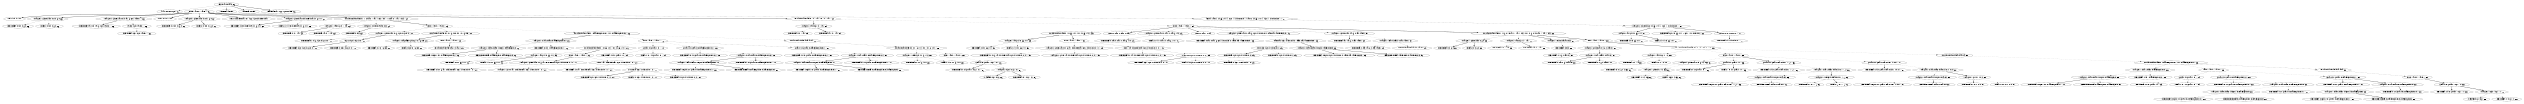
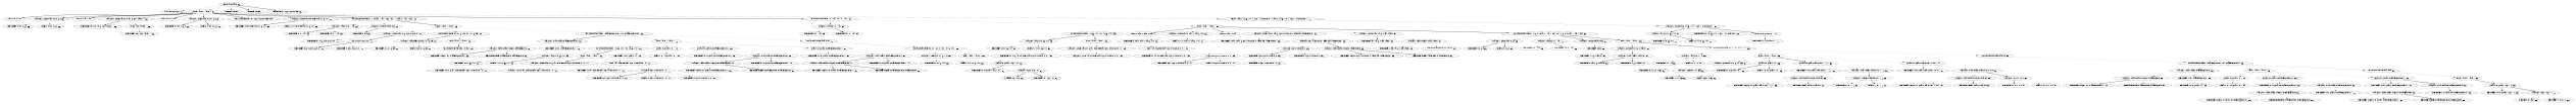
  digraph {
    fontname="DejaVu Sans Mono"
    node [fontname="DejaVu Sans Mono"]
    edge [fontname="DejaVu Sans Mono" style=bold]
    n1 [label=<(METHOD,encodeURI)<SUB>264</SUB>>]
    n2 [label=<(PARAM,String path)<SUB>264</SUB>>]
    n3 [label=<(BLOCK,&lt;empty&gt;,&lt;empty&gt;)<SUB>264</SUB>>]
    n4 [label=<(MODIFIER,PUBLIC)>]
    n5 [label=<(MODIFIER,STATIC)>]
    n6 [label=<(METHOD_RETURN,java.lang.String)<SUB>264</SUB>>]
    n7 [label=<(LOCAL,int i: int)>]
    n8 [label=<(&lt;operator&gt;.assignment,int i = 0)<SUB>265</SUB>>]
+   n9 [label=<(LOCAL,int len: int)>]
    n10 [label=<(&lt;operator&gt;.assignment,int len = path.length())<SUB>266</SUB>>]
    n11 [label=<(LOCAL,int ch: int)>]
    n12 [label=<(&lt;operator&gt;.assignment,int ch = 0)<SUB>267</SUB>>]
    n13 [label=<(LOCAL,StringBuffer sb: java.lang.StringBuffer)>]
    n14 [label=<(&lt;operator&gt;.assignment,StringBuffer sb = null)<SUB>268</SUB>>]
    n15 [label=<(CONTROL_STRUCTURE,for (; Some(i &lt; len); i++),for (; Some(i &lt; len); i++))<SUB>269</SUB>>]
    n16 [label=<(CONTROL_STRUCTURE,if (i &lt; len),if (i &lt; len))<SUB>289</SUB>>]
    n17 [label=<(RETURN,return sb == null ? path : sb.toString();,return sb == null ? path : sb.toString();)<SUB>317</SUB>>]
    n18 [label=<(IDENTIFIER,i,int i = 0)<SUB>265</SUB>>]
    n19 [label=<(LITERAL,0,int i = 0)<SUB>265</SUB>>]
    n20 [label=<(IDENTIFIER,len,int len = path.length())<SUB>266</SUB>>]
    n21 [label=<(length,path.length())<SUB>266</SUB>>]
    n22 [label=<(IDENTIFIER,ch,int ch = 0)<SUB>267</SUB>>]
    n23 [label=<(LITERAL,0,int ch = 0)<SUB>267</SUB>>]
    n24 [label=<(IDENTIFIER,sb,StringBuffer sb = null)<SUB>268</SUB>>]
    n25 [label=<(LITERAL,null,StringBuffer sb = null)<SUB>268</SUB>>]
    n26 [label=<(&lt;operator&gt;.lessThan,i &lt; len)<SUB>269</SUB>>]
    n27 [label=<(&lt;operator&gt;.postIncrement,i++)<SUB>269</SUB>>]
    n28 [label=<(BLOCK,&lt;empty&gt;,&lt;empty&gt;)<SUB>269</SUB>>]
    n29 [label=<(&lt;operator&gt;.lessThan,i &lt; len)<SUB>289</SUB>>]
    n30 [label=<(BLOCK,&lt;empty&gt;,&lt;empty&gt;)<SUB>289</SUB>>]
    n31 [label=<(&lt;operator&gt;.conditional,sb == null ? path : sb.toString())<SUB>317</SUB>>]
    n32 [label=<(IDENTIFIER,path,path.length())<SUB>266</SUB>>]
    n33 [label=<(IDENTIFIER,i,i &lt; len)<SUB>269</SUB>>]
    n34 [label=<(IDENTIFIER,len,i &lt; len)<SUB>269</SUB>>]
    n35 [label=<(IDENTIFIER,i,i++)<SUB>269</SUB>>]
    n36 [label=<(&lt;operator&gt;.assignment,ch = path.charAt(i))<SUB>270</SUB>>]
    n37 [label=<(CONTROL_STRUCTURE,if (ch &gt;= 128),if (ch &gt;= 128))<SUB>272</SUB>>]
    n38 [label=<(CONTROL_STRUCTURE,if (gNeedEscaping[ch]),if (gNeedEscaping[ch]))<SUB>275</SUB>>]
    n39 [label=<(IDENTIFIER,ch,ch = path.charAt(i))<SUB>270</SUB>>]
    n40 [label=<(charAt,path.charAt(i))<SUB>270</SUB>>]
    n41 [label=<(&lt;operator&gt;.greaterEqualsThan,ch &gt;= 128)<SUB>272</SUB>>]
    n42 [label=<(BLOCK,&lt;empty&gt;,&lt;empty&gt;)<SUB>272</SUB>>]
    n43 [label=<(&lt;operator&gt;.indexAccess,gNeedEscaping[ch])<SUB>275</SUB>>]
    n44 [label=<(BLOCK,&lt;empty&gt;,&lt;empty&gt;)<SUB>275</SUB>>]
    n45 [label=<(CONTROL_STRUCTURE,else,else)<SUB>283</SUB>>]
    n46 [label=<(IDENTIFIER,path,path.charAt(i))<SUB>270</SUB>>]
    n47 [label=<(IDENTIFIER,i,path.charAt(i))<SUB>270</SUB>>]
    n48 [label=<(IDENTIFIER,ch,ch &gt;= 128)<SUB>272</SUB>>]
    n49 [label=<(LITERAL,128,ch &gt;= 128)<SUB>272</SUB>>]
    n50 [label=<(CONTROL_STRUCTURE,break;,break;)<SUB>273</SUB>>]
    n51 [label=<(&lt;operator&gt;.fieldAccess,Locator.gNeedEscaping)<SUB>275</SUB>>]
    n52 [label=<(IDENTIFIER,ch,if (gNeedEscaping[ch]))<SUB>275</SUB>>]
    n53 [label=<(CONTROL_STRUCTURE,if (sb == null),if (sb == null))<SUB>276</SUB>>]
    n54 [label=<(append,sb.append('%'))<SUB>279</SUB>>]
    n55 [label=<(append,sb.append(gAfterEscaping1[ch]))<SUB>280</SUB>>]
    n56 [label=<(append,sb.append(gAfterEscaping2[ch]))<SUB>281</SUB>>]
    n57 [label=<(CONTROL_STRUCTURE,if (sb != null),if (sb != null))<SUB>283</SUB>>]
    n58 [label=<(IDENTIFIER,Locator,if (gNeedEscaping[ch]))<SUB>275</SUB>>]
    n59 [label=<(FIELD_IDENTIFIER,gNeedEscaping,gNeedEscaping)<SUB>275</SUB>>]
    n60 [label=<(&lt;operator&gt;.equals,sb == null)<SUB>276</SUB>>]
    n61 [label=<(BLOCK,&lt;empty&gt;,&lt;empty&gt;)<SUB>276</SUB>>]
    n62 [label=<(IDENTIFIER,sb,sb.append('%'))<SUB>279</SUB>>]
    n63 [label=<(LITERAL,'%',sb.append('%'))<SUB>279</SUB>>]
    n64 [label=<(IDENTIFIER,sb,sb.append(gAfterEscaping1[ch]))<SUB>280</SUB>>]
    n65 [label=<(&lt;operator&gt;.indexAccess,gAfterEscaping1[ch])<SUB>280</SUB>>]
    n66 [label=<(IDENTIFIER,sb,sb.append(gAfterEscaping2[ch]))<SUB>281</SUB>>]
    n67 [label=<(&lt;operator&gt;.indexAccess,gAfterEscaping2[ch])<SUB>281</SUB>>]
    n68 [label=<(IDENTIFIER,sb,sb == null)<SUB>276</SUB>>]
    n69 [label=<(LITERAL,null,sb == null)<SUB>276</SUB>>]
    n70 [label=<(&lt;operator&gt;.assignment,sb = new StringBuffer(path.substring(0, i)))<SUB>277</SUB>>]
    n71 [label=<(&lt;init&gt;,new StringBuffer(path.substring(0, i)))<SUB>277</SUB>>]
    n72 [label=<(IDENTIFIER,sb,sb = new StringBuffer(path.substring(0, i)))<SUB>277</SUB>>]
    n73 [label=<(&lt;operator&gt;.alloc,new StringBuffer(path.substring(0, i)))<SUB>277</SUB>>]
    n74 [label=<(IDENTIFIER,sb,new StringBuffer(path.substring(0, i)))<SUB>277</SUB>>]
    n75 [label=<(substring,path.substring(0, i))<SUB>277</SUB>>]
    n76 [label=<(IDENTIFIER,path,path.substring(0, i))<SUB>277</SUB>>]
    n77 [label=<(LITERAL,0,path.substring(0, i))<SUB>277</SUB>>]
    n78 [label=<(IDENTIFIER,i,path.substring(0, i))<SUB>277</SUB>>]
    n79 [label=<(&lt;operator&gt;.fieldAccess,Locator.gAfterEscaping1)<SUB>280</SUB>>]
    n80 [label=<(IDENTIFIER,ch,sb.append(gAfterEscaping1[ch]))<SUB>280</SUB>>]
    n81 [label=<(IDENTIFIER,Locator,sb.append(gAfterEscaping1[ch]))<SUB>280</SUB>>]
    n82 [label=<(FIELD_IDENTIFIER,gAfterEscaping1,gAfterEscaping1)<SUB>280</SUB>>]
    n83 [label=<(&lt;operator&gt;.fieldAccess,Locator.gAfterEscaping2)<SUB>281</SUB>>]
    n84 [label=<(IDENTIFIER,ch,sb.append(gAfterEscaping2[ch]))<SUB>281</SUB>>]
    n85 [label=<(IDENTIFIER,Locator,sb.append(gAfterEscaping2[ch]))<SUB>281</SUB>>]
    n86 [label=<(FIELD_IDENTIFIER,gAfterEscaping2,gAfterEscaping2)<SUB>281</SUB>>]
    n87 [label=<(&lt;operator&gt;.notEquals,sb != null)<SUB>283</SUB>>]
    n88 [label=<(BLOCK,&lt;empty&gt;,&lt;empty&gt;)<SUB>283</SUB>>]
    n89 [label=<(IDENTIFIER,sb,sb != null)<SUB>283</SUB>>]
    n90 [label=<(LITERAL,null,sb != null)<SUB>283</SUB>>]
    n91 [label=<(append,sb.append((char) ch))<SUB>284</SUB>>]
    n92 [label=<(IDENTIFIER,sb,sb.append((char) ch))<SUB>284</SUB>>]
    n93 [label=<(&lt;operator&gt;.cast,(char) ch)<SUB>284</SUB>>]
    n94 [label=<(TYPE_REF,char,char)<SUB>284</SUB>>]
    n95 [label=<(IDENTIFIER,ch,(char) ch)<SUB>284</SUB>>]
    n96 [label=<(IDENTIFIER,i,i &lt; len)<SUB>289</SUB>>]
    n97 [label=<(IDENTIFIER,len,i &lt; len)<SUB>289</SUB>>]
    n98 [label=<(CONTROL_STRUCTURE,if (sb == null),if (sb == null))<SUB>290</SUB>>]
    n99 [label=<(LOCAL,byte[] bytes: byte[])>]
    n100 [label=<(&lt;operator&gt;.assignment,byte[] bytes = null)<SUB>294</SUB>>]
    n101 [label=<(LOCAL,byte b: byte)>]
    n102 [label=<(&lt;operator&gt;.assignment,bytes = path.substring(i).getBytes(URI_ENCODING))<SUB>296</SUB>>]
    n103 [label=<(&lt;operator&gt;.assignment,len = bytes.length)<SUB>297</SUB>>]
    n104 [label=<(CONTROL_STRUCTURE,for (i = 0; Some(i &lt; len); i++),for (i = 0; Some(i &lt; len); i++))<SUB>300</SUB>>]
    n105 [label=<(&lt;operator&gt;.equals,sb == null)<SUB>290</SUB>>]
    n106 [label=<(BLOCK,&lt;empty&gt;,&lt;empty&gt;)<SUB>290</SUB>>]
    n107 [label=<(IDENTIFIER,bytes,byte[] bytes = null)<SUB>294</SUB>>]
    n108 [label=<(LITERAL,null,byte[] bytes = null)<SUB>294</SUB>>]
    n109 [label=<(IDENTIFIER,bytes,bytes = path.substring(i).getBytes(URI_ENCODING))<SUB>296</SUB>>]
    n110 [label=<(getBytes,path.substring(i).getBytes(URI_ENCODING))<SUB>296</SUB>>]
    n111 [label=<(IDENTIFIER,len,len = bytes.length)<SUB>297</SUB>>]
    n112 [label=<(&lt;operator&gt;.fieldAccess,bytes.length)<SUB>297</SUB>>]
    n113 [label=<(&lt;operator&gt;.assignment,i = 0)<SUB>300</SUB>>]
    n114 [label=<(&lt;operator&gt;.lessThan,i &lt; len)<SUB>300</SUB>>]
    n115 [label=<(&lt;operator&gt;.postIncrement,i++)<SUB>300</SUB>>]
    n116 [label=<(BLOCK,&lt;empty&gt;,&lt;empty&gt;)<SUB>300</SUB>>]
    n117 [label=<(IDENTIFIER,sb,sb == null)<SUB>290</SUB>>]
    n118 [label=<(LITERAL,null,sb == null)<SUB>290</SUB>>]
    n119 [label=<(&lt;operator&gt;.assignment,sb = new StringBuffer(path.substring(0, i)))<SUB>291</SUB>>]
    n120 [label=<(&lt;init&gt;,new StringBuffer(path.substring(0, i)))<SUB>291</SUB>>]
    n121 [label=<(IDENTIFIER,sb,sb = new StringBuffer(path.substring(0, i)))<SUB>291</SUB>>]
    n122 [label=<(&lt;operator&gt;.alloc,new StringBuffer(path.substring(0, i)))<SUB>291</SUB>>]
    n123 [label=<(IDENTIFIER,sb,new StringBuffer(path.substring(0, i)))<SUB>291</SUB>>]
    n124 [label=<(substring,path.substring(0, i))<SUB>291</SUB>>]
    n125 [label=<(IDENTIFIER,path,path.substring(0, i))<SUB>291</SUB>>]
    n126 [label=<(LITERAL,0,path.substring(0, i))<SUB>291</SUB>>]
    n127 [label=<(IDENTIFIER,i,path.substring(0, i))<SUB>291</SUB>>]
    n128 [label=<(substring,path.substring(i))<SUB>296</SUB>>]
    n129 [label=<(&lt;operator&gt;.fieldAccess,Locator.URI_ENCODING)<SUB>296</SUB>>]
    n130 [label=<(IDENTIFIER,path,path.substring(i))<SUB>296</SUB>>]
    n131 [label=<(IDENTIFIER,i,path.substring(i))<SUB>296</SUB>>]
    n132 [label=<(IDENTIFIER,Locator,path.substring(i).getBytes(URI_ENCODING))<SUB>296</SUB>>]
    n133 [label=<(FIELD_IDENTIFIER,URI_ENCODING,URI_ENCODING)<SUB>296</SUB>>]
    n134 [label=<(IDENTIFIER,bytes,len = bytes.length)<SUB>297</SUB>>]
    n135 [label=<(FIELD_IDENTIFIER,length,length)<SUB>297</SUB>>]
    n136 [label=<(IDENTIFIER,i,i = 0)<SUB>300</SUB>>]
    n137 [label=<(LITERAL,0,i = 0)<SUB>300</SUB>>]
    n138 [label=<(IDENTIFIER,i,i &lt; len)<SUB>300</SUB>>]
    n139 [label=<(IDENTIFIER,len,i &lt; len)<SUB>300</SUB>>]
    n140 [label=<(IDENTIFIER,i,i++)<SUB>300</SUB>>]
    n141 [label=<(&lt;operator&gt;.assignment,b = bytes[i])<SUB>301</SUB>>]
    n142 [label=<(CONTROL_STRUCTURE,if (b &lt; 0),if (b &lt; 0))<SUB>303</SUB>>]
    n143 [label=<(IDENTIFIER,b,b = bytes[i])<SUB>301</SUB>>]
    n144 [label=<(&lt;operator&gt;.indexAccess,bytes[i])<SUB>101</SUB>>]
    n145 [label=<(&lt;operator&gt;.lessThan,b &lt; 0)<SUB>303</SUB>>]
    n146 [label=<(BLOCK,&lt;empty&gt;,&lt;empty&gt;)<SUB>303</SUB>>]
    n147 [label=<(CONTROL_STRUCTURE,else,else)<SUB>308</SUB>>]
    n148 [label=<(IDENTIFIER,bytes,b = bytes[i])<SUB>301</SUB>>]
    n149 [label=<(IDENTIFIER,i,b = bytes[i])<SUB>301</SUB>>]
    n150 [label=<(IDENTIFIER,b,b &lt; 0)<SUB>303</SUB>>]
    n151 [label=<(LITERAL,0,b &lt; 0)<SUB>303</SUB>>]
    n152 [label=<(&lt;operator&gt;.assignment,ch = b + 256)<SUB>304</SUB>>]
    n153 [label=<(append,sb.append('%'))<SUB>305</SUB>>]
    n154 [label=<(append,sb.append(gHexChs[ch &gt;&gt; 4]))<SUB>306</SUB>>]
    n155 [label=<(append,sb.append(gHexChs[ch &amp; 0xf]))<SUB>307</SUB>>]
    n156 [label=<(CONTROL_STRUCTURE,if (gNeedEscaping[b]),if (gNeedEscaping[b]))<SUB>308</SUB>>]
    n157 [label=<(IDENTIFIER,ch,ch = b + 256)<SUB>304</SUB>>]
    n158 [label=<(&lt;operator&gt;.addition,b + 256)<SUB>304</SUB>>]
    n159 [label=<(IDENTIFIER,sb,sb.append('%'))<SUB>305</SUB>>]
    n160 [label=<(LITERAL,'%',sb.append('%'))<SUB>305</SUB>>]
    n161 [label=<(IDENTIFIER,sb,sb.append(gHexChs[ch &gt;&gt; 4]))<SUB>306</SUB>>]
    n162 [label=<(&lt;operator&gt;.indexAccess,gHexChs[ch &gt;&gt; 4])<SUB>306</SUB>>]
    n163 [label=<(IDENTIFIER,sb,sb.append(gHexChs[ch &amp; 0xf]))<SUB>307</SUB>>]
    n164 [label=<(&lt;operator&gt;.indexAccess,gHexChs[ch &amp; 0xf])<SUB>307</SUB>>]
    n165 [label=<(IDENTIFIER,b,b + 256)<SUB>304</SUB>>]
    n166 [label=<(LITERAL,256,b + 256)<SUB>304</SUB>>]
    n167 [label=<(&lt;operator&gt;.fieldAccess,Locator.gHexChs)<SUB>306</SUB>>]
    n168 [label=<(&lt;operator&gt;.logicalShiftRight,ch &gt;&gt; 4)<SUB>306</SUB>>]
    n169 [label=<(IDENTIFIER,Locator,sb.append(gHexChs[ch &gt;&gt; 4]))<SUB>306</SUB>>]
    n170 [label=<(FIELD_IDENTIFIER,gHexChs,gHexChs)<SUB>306</SUB>>]
    n171 [label=<(IDENTIFIER,ch,ch &gt;&gt; 4)<SUB>306</SUB>>]
    n172 [label=<(LITERAL,4,ch &gt;&gt; 4)<SUB>306</SUB>>]
    n173 [label=<(&lt;operator&gt;.fieldAccess,Locator.gHexChs)<SUB>307</SUB>>]
    n174 [label=<(&lt;operator&gt;.and,ch &amp; 0xf)<SUB>307</SUB>>]
    n175 [label=<(IDENTIFIER,Locator,sb.append(gHexChs[ch &amp; 0xf]))<SUB>307</SUB>>]
    n176 [label=<(FIELD_IDENTIFIER,gHexChs,gHexChs)<SUB>307</SUB>>]
    n177 [label=<(IDENTIFIER,ch,ch &amp; 0xf)<SUB>307</SUB>>]
    n178 [label=<(LITERAL,0xf,ch &amp; 0xf)<SUB>307</SUB>>]
    n179 [label=<(&lt;operator&gt;.indexAccess,gNeedEscaping[b])<SUB>308</SUB>>]
    n180 [label=<(BLOCK,&lt;empty&gt;,&lt;empty&gt;)<SUB>308</SUB>>]
    n181 [label=<(CONTROL_STRUCTURE,else,else)<SUB>312</SUB>>]
    n182 [label=<(&lt;operator&gt;.fieldAccess,Locator.gNeedEscaping)<SUB>308</SUB>>]
    n183 [label=<(IDENTIFIER,b,if (gNeedEscaping[b]))<SUB>308</SUB>>]
    n184 [label=<(append,sb.append('%'))<SUB>309</SUB>>]
    n185 [label=<(append,sb.append(gAfterEscaping1[b]))<SUB>310</SUB>>]
    n186 [label=<(append,sb.append(gAfterEscaping2[b]))<SUB>311</SUB>>]
    n187 [label=<(BLOCK,&lt;empty&gt;,&lt;empty&gt;)<SUB>312</SUB>>]
    n188 [label=<(IDENTIFIER,Locator,if (gNeedEscaping[b]))<SUB>308</SUB>>]
    n189 [label=<(FIELD_IDENTIFIER,gNeedEscaping,gNeedEscaping)<SUB>308</SUB>>]
    n190 [label=<(IDENTIFIER,sb,sb.append('%'))<SUB>309</SUB>>]
    n191 [label=<(LITERAL,'%',sb.append('%'))<SUB>309</SUB>>]
    n192 [label=<(IDENTIFIER,sb,sb.append(gAfterEscaping1[b]))<SUB>310</SUB>>]
    n193 [label=<(&lt;operator&gt;.indexAccess,gAfterEscaping1[b])<SUB>310</SUB>>]
    n194 [label=<(IDENTIFIER,sb,sb.append(gAfterEscaping2[b]))<SUB>311</SUB>>]
    n195 [label=<(&lt;operator&gt;.indexAccess,gAfterEscaping2[b])<SUB>311</SUB>>]
    n196 [label=<(&lt;operator&gt;.fieldAccess,Locator.gAfterEscaping1)<SUB>310</SUB>>]
    n197 [label=<(IDENTIFIER,b,sb.append(gAfterEscaping1[b]))<SUB>310</SUB>>]
    n198 [label=<(IDENTIFIER,Locator,sb.append(gAfterEscaping1[b]))<SUB>310</SUB>>]
    n199 [label=<(FIELD_IDENTIFIER,gAfterEscaping1,gAfterEscaping1)<SUB>310</SUB>>]
    n200 [label=<(&lt;operator&gt;.fieldAccess,Locator.gAfterEscaping2)<SUB>311</SUB>>]
    n201 [label=<(IDENTIFIER,b,sb.append(gAfterEscaping2[b]))<SUB>311</SUB>>]
    n202 [label=<(IDENTIFIER,Locator,sb.append(gAfterEscaping2[b]))<SUB>311</SUB>>]
    n203 [label=<(FIELD_IDENTIFIER,gAfterEscaping2,gAfterEscaping2)<SUB>311</SUB>>]
    n204 [label=<(append,sb.append((char) b))<SUB>313</SUB>>]
    n205 [label=<(IDENTIFIER,sb,sb.append((char) b))<SUB>313</SUB>>]
    n206 [label=<(&lt;operator&gt;.cast,(char) b)<SUB>313</SUB>>]
    n207 [label=<(TYPE_REF,char,char)<SUB>313</SUB>>]
    n208 [label=<(IDENTIFIER,b,(char) b)<SUB>313</SUB>>]
    n209 [label=<(&lt;operator&gt;.equals,sb == null)<SUB>317</SUB>>]
    n210 [label=<(IDENTIFIER,path,sb == null ? path : sb.toString())<SUB>317</SUB>>]
    n211 [label=<(toString,sb.toString())<SUB>317</SUB>>]
    n212 [label=<(IDENTIFIER,sb,sb == null)<SUB>317</SUB>>]
    n213 [label=<(LITERAL,null,sb == null)<SUB>317</SUB>>]
    n214 [label=<(IDENTIFIER,sb,sb.toString())<SUB>317</SUB>>]
    n1 -> n2 [style=dashed]
    n1 -> n3 [style=dashed]
    n1 -> n4 [style=dashed]
    n1 -> n5
    n1 -> n6
    n3 -> n7
    n3 -> n8
+   n3 -> n9
    n3 -> n10 [style=dashed]
    n3 -> n11
    n3 -> n12
    n3 -> n13
    n3 -> n14 [style=dotted]
    n3 -> n15
    n3 -> n16
    n3 -> n17 [style=dashed]
    n8 -> n18 [style=dashed]
    n8 -> n19 [style=dotted]
    n10 -> n20
    n10 -> n21 [style=dotted]
    n12 -> n22
    n12 -> n23
    n14 -> n24
    n14 -> n25 [style=dashed]
    n15 -> n26 [style=dashed]
    n15 -> n27 [style=dotted]
    n15 -> n28
    n16 -> n29
    n16 -> n30 [style=dotted]
    n17 -> n31 [style=dashed]
    n21 -> n32 [style=dotted]
    n26 -> n33
    n26 -> n34 [style=dashed]
    n27 -> n35
    n28 -> n36 [style=dashed]
    n28 -> n37 [style=dashed]
    n28 -> n38 [style=dotted]
    n29 -> n96 [style=dotted]
    n29 -> n97
    n30 -> n98 [style=dotted]
    n30 -> n99
    n30 -> n100 [style=dashed]
    n30 -> n101
    n30 -> n102 [style=dashed]
    n30 -> n103 [style=dashed]
    n30 -> n104
    n31 -> n209
    n31 -> n210 [style=dashed]
    n31 -> n211
    n36 -> n39 [style=dashed]
    n36 -> n40
    n37 -> n41
    n37 -> n42 [style=dashed]
    n38 -> n43
    n38 -> n44 [style=dotted]
    n38 -> n45 [style=dotted]
    n40 -> n46
    n40 -> n47 [style=dotted]
    n41 -> n48 [style=dotted]
    n41 -> n49 [style=dashed]
    n42 -> n50
    n43 -> n51 [style=dashed]
    n43 -> n52 [style=dotted]
    n44 -> n53 [style=dotted]
    n44 -> n54 [style=dashed]
    n44 -> n55 [style=dotted]
    n44 -> n56 [style=dashed]
    n45 -> n57 [style=dashed]
    n51 -> n58
    n51 -> n59
    n53 -> n60 [style=dashed]
    n53 -> n61
    n54 -> n62 [style=dashed]
    n54 -> n63 [style=dashed]
    n55 -> n64 [style=dashed]
    n55 -> n65 [style=dotted]
    n56 -> n66 [style=dashed]
    n56 -> n67 [style=dotted]
    n57 -> n87 [style=dotted]
    n57 -> n88 [style=dotted]
    n60 -> n68 [style=dashed]
    n60 -> n69
    n61 -> n70
    n61 -> n71 [style=dashed]
    n65 -> n79
    n65 -> n80
    n67 -> n83
    n67 -> n84
    n70 -> n72 [style=dotted]
    n70 -> n73 [style=dotted]
    n71 -> n74 [style=dashed]
    n71 -> n75 [style=dotted]
    n75 -> n76
    n75 -> n77 [style=dotted]
    n75 -> n78 [style=dashed]
    n79 -> n81 [style=dotted]
    n79 -> n82
    n83 -> n85
    n83 -> n86
    n87 -> n89 [style=dashed]
    n87 -> n90 [style=dashed]
    n88 -> n91 [style=dotted]
    n91 -> n92
    n91 -> n93 [style=dashed]
    n93 -> n94
    n93 -> n95
    n98 -> n105
    n98 -> n106
    n100 -> n107 [style=dashed]
    n100 -> n108 [style=dotted]
    n102 -> n109 [style=dotted]
    n102 -> n110 [style=dotted]
    n103 -> n111
    n103 -> n112 [style=dotted]
    n104 -> n113 [style=dashed]
    n104 -> n114 [style=dotted]
    n104 -> n115
    n104 -> n116
    n105 -> n117 [style=dashed]
    n105 -> n118 [style=dotted]
    n106 -> n119 [style=dashed]
    n106 -> n120 [style=dashed]
    n110 -> n128 [style=dotted]
    n110 -> n129
    n112 -> n134 [style=dotted]
    n112 -> n135 [style=dashed]
    n113 -> n136
    n113 -> n137
    n114 -> n138 [style=dashed]
    n114 -> n139
    n115 -> n140 [style=dashed]
    n116 -> n141 [style=dashed]
    n116 -> n142
    n119 -> n121 [style=dotted]
    n119 -> n122 [style=dotted]
    n120 -> n123 [style=dashed]
    n120 -> n124 [style=dashed]
    n124 -> n125
    n124 -> n126 [style=dotted]
    n124 -> n127 [style=dotted]
    n128 -> n130
    n128 -> n131 [style=dotted]
    n129 -> n132
    n129 -> n133
    n141 -> n143 [style=dashed]
    n141 -> n144
    n142 -> n145 [style=dashed]
    n142 -> n146 [style=dotted]
    n142 -> n147 [style=dotted]
    n144 -> n148
    n144 -> n149
    n145 -> n150 [style=dashed]
    n145 -> n151 [style=dotted]
    n146 -> n152 [style=dotted]
    n146 -> n153 [style=dashed]
    n146 -> n154
    n146 -> n155 [style=dotted]
    n147 -> n156 [style=dotted]
    n152 -> n157 [style=dotted]
    n152 -> n158 [style=dotted]
    n153 -> n159
    n153 -> n160
    n154 -> n161 [style=dotted]
    n154 -> n162 [style=dotted]
    n155 -> n163
    n155 -> n164 [style=dotted]
    n156 -> n179 [style=dashed]
    n156 -> n180 [style=dotted]
    n156 -> n181 [style=dashed]
    n158 -> n165 [style=dotted]
    n158 -> n166 [style=dotted]
    n162 -> n167 [style=dotted]
    n162 -> n168
    n164 -> n173 [style=dotted]
    n164 -> n174
    n167 -> n169 [style=dashed]
    n167 -> n170 [style=dotted]
    n168 -> n171 [style=dashed]
    n168 -> n172
    n173 -> n175 [style=dotted]
    n173 -> n176
    n174 -> n177
    n174 -> n178 [style=dotted]
    n179 -> n182 [style=dotted]
    n179 -> n183 [style=dotted]
    n180 -> n184 [style=dashed]
    n180 -> n185 [style=dotted]
    n180 -> n186 [style=dotted]
    n181 -> n187 [style=dashed]
    n182 -> n188
    n182 -> n189 [style=dotted]
    n184 -> n190 [style=dotted]
    n184 -> n191 [style=dashed]
    n185 -> n192 [style=dashed]
    n185 -> n193 [style=dotted]
    n186 -> n194
    n186 -> n195
    n187 -> n204
    n193 -> n196 [style=dotted]
    n193 -> n197 [style=dashed]
    n195 -> n200 [style=dashed]
    n195 -> n201
    n196 -> n198 [style=dashed]
    n196 -> n199 [style=dotted]
    n200 -> n202 [style=dotted]
    n200 -> n203
    n204 -> n205
    n204 -> n206
    n206 -> n207 [style=dashed]
    n206 -> n208 [style=dotted]
    n209 -> n212 [style=dashed]
    n209 -> n213
    n211 -> n214
  }
